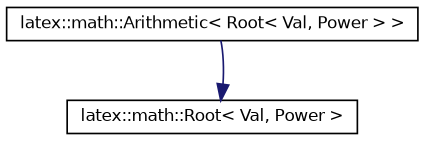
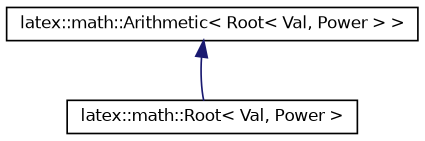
  digraph {
    rankdir=TB
    node [color=black fillcolor=white fontname=Helvetica fontsize=10 shape=record style=filled]
    n1 [height=0.2 label="latex::math::Arithmetic\< Root\< Val, Power \> \>" width=0.4]
    n2 [height=0.2 label="latex::math::Root\< Val, Power \>" width=0.4]
-   n2 -> n1 [color=midnightblue dir=back fontname=Helvetica fontsize=10 labelfontname=Helvetica labelfontsize=10 style=solid]
+   n1 -> n2 [color=midnightblue dir=back fontname=Helvetica fontsize=10 labelfontname=Helvetica labelfontsize=10 style=solid]
  }
